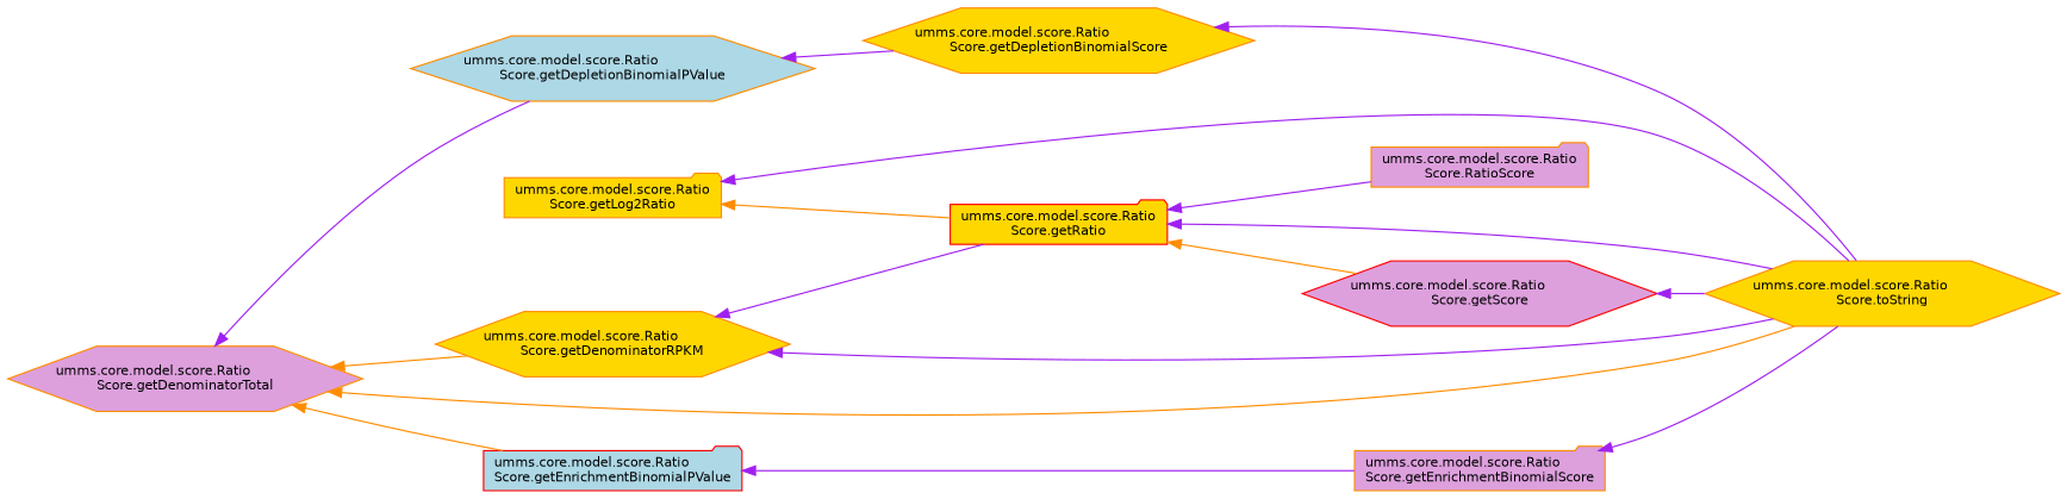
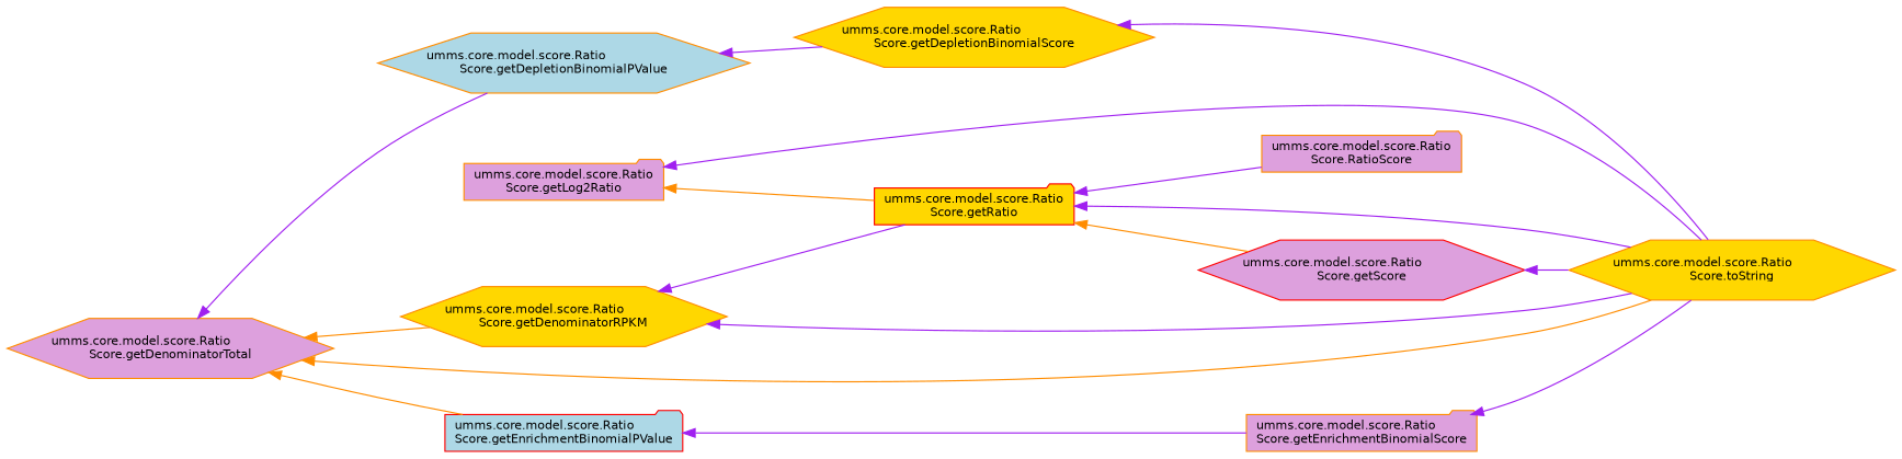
  digraph {
    rankdir=LR
    node [color=darkorange fillcolor=gold fontname=Helvetica fontsize=10 shape=hexagon style=filled]
    edge [color=purple dir=back fontname=Helvetica fontsize=10 labelfontname=Helvetica labelfontsize=10 style=solid]
    n1 [fillcolor=plum fontcolor=black height=0.2 label="umms.core.model.score.Ratio\lScore.getDenominatorTotal" width=0.4]
    n2 [height=0.2 label="umms.core.model.score.Ratio\lScore.getDenominatorRPKM" width=0.4]
    n3 [height=0.2 label="umms.core.model.score.Ratio\lScore.toString" width=0.4]
    n4 [color=red fillcolor=lightblue height=0.2 label="umms.core.model.score.Ratio\lScore.getEnrichmentBinomialPValue" shape=folder width=0.4]
    n5 [fillcolor=lightblue height=0.2 label="umms.core.model.score.Ratio\lScore.getDepletionBinomialPValue" width=0.4]
    n6 [color=red height=0.2 label="umms.core.model.score.Ratio\lScore.getRatio" shape=folder width=0.4]
    n7 [fillcolor=plum height=0.2 label="umms.core.model.score.Ratio\lScore.getEnrichmentBinomialScore" shape=folder width=0.4]
    n8 [height=0.2 label="umms.core.model.score.Ratio\lScore.getDepletionBinomialScore" width=0.4]
    n9 [fillcolor=plum height=0.2 label="umms.core.model.score.Ratio\lScore.RatioScore" shape=folder width=0.4]
    n10 [color=red fillcolor=plum height=0.2 label="umms.core.model.score.Ratio\lScore.getScore" width=0.4]
-   n11 [height=0.2 label="umms.core.model.score.Ratio\lScore.getLog2Ratio" shape=folder width=0.4]
+   n11 [fillcolor=plum height=0.2 label="umms.core.model.score.Ratio\lScore.getLog2Ratio" shape=folder width=0.4]
    n1 -> n2 [color=darkorange]
    n1 -> n3 [color=darkorange]
    n1 -> n4 [color=darkorange]
    n1 -> n5
    n2 -> n3
    n2 -> n6
    n4 -> n7
    n5 -> n8
    n6 -> n3
    n6 -> n9
    n6 -> n10 [color=darkorange]
    n7 -> n3
    n8 -> n3
    n10 -> n3
    n11 -> n3
    n11 -> n6 [color=darkorange]
  }
